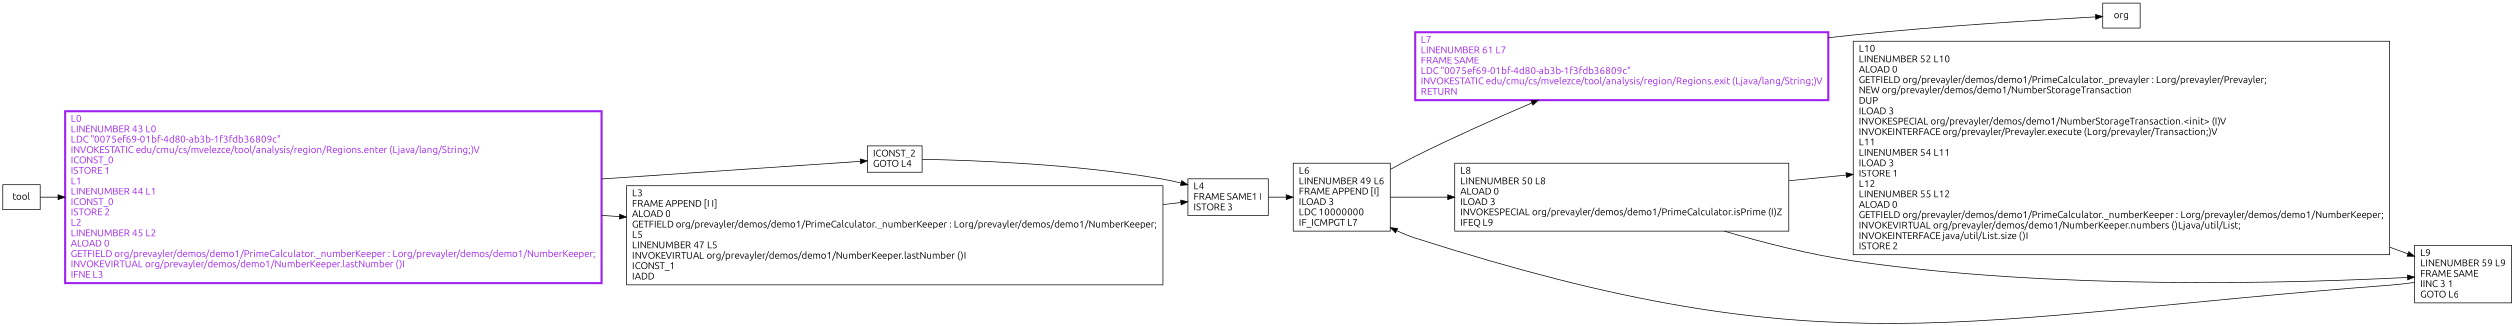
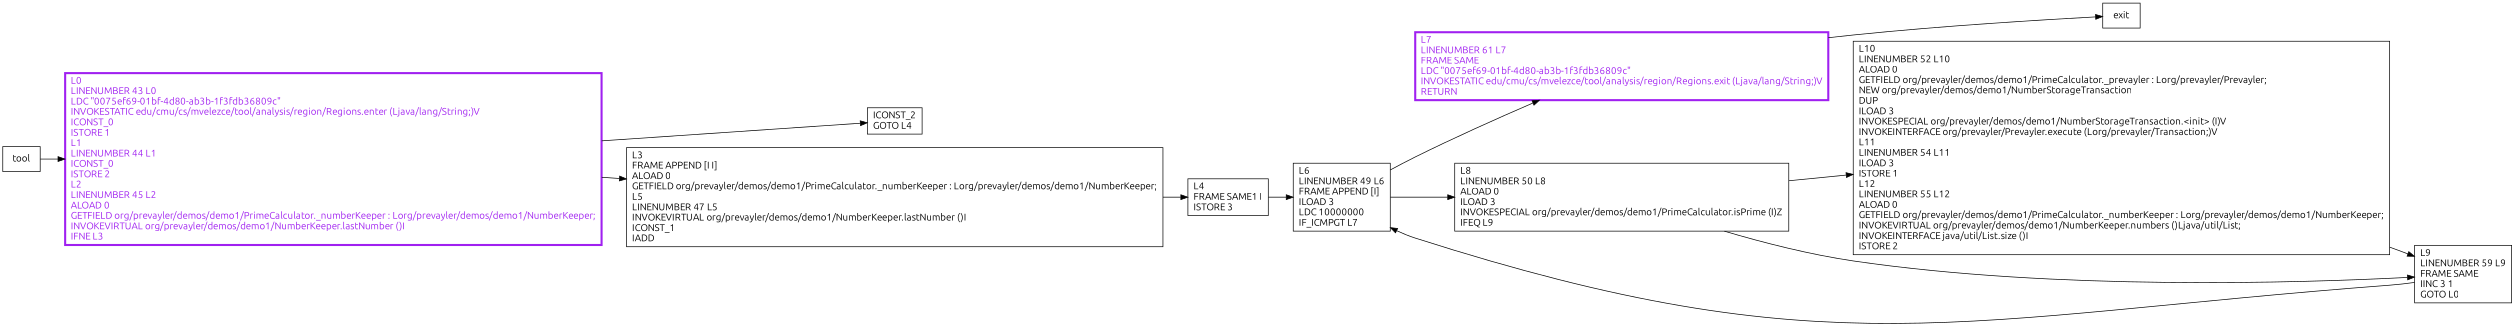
  digraph {
    fontname=Ubuntu
    rankdir=LR
    node [fontname=Ubuntu shape=record]
    edge [fontname=Ubuntu]
    n1 [label="ICONST_2\lGOTO L4\l"]
    n2 [label="L4\lFRAME SAME1 I\lISTORE 3\l"]
    n3 [label="L6\lLINENUMBER 49 L6\lFRAME APPEND [I]\lILOAD 3\lLDC 10000000\lIF_ICMPGT L7\l"]
    n4 [label="L10\lLINENUMBER 52 L10\lALOAD 0\lGETFIELD org/prevayler/demos/demo1/PrimeCalculator._prevayler : Lorg/prevayler/Prevayler;\lNEW org/prevayler/demos/demo1/NumberStorageTransaction\lDUP\lILOAD 3\lINVOKESPECIAL org/prevayler/demos/demo1/NumberStorageTransaction.\<init\> (I)V\lINVOKEINTERFACE org/prevayler/Prevayler.execute (Lorg/prevayler/Transaction;)V\lL11\lLINENUMBER 54 L11\lILOAD 3\lISTORE 1\lL12\lLINENUMBER 55 L12\lALOAD 0\lGETFIELD org/prevayler/demos/demo1/PrimeCalculator._numberKeeper : Lorg/prevayler/demos/demo1/NumberKeeper;\lINVOKEVIRTUAL org/prevayler/demos/demo1/NumberKeeper.numbers ()Ljava/util/List;\lINVOKEINTERFACE java/util/List.size ()I\lISTORE 2\l"]
-   n5 [label="L9\lLINENUMBER 59 L9\lFRAME SAME\lIINC 3 1\lGOTO L6\l"]
+   n5 [label="L9\lLINENUMBER 59 L9\lFRAME SAME\lIINC 3 1\lGOTO L0\l"]
    n6 [color=purple fontcolor=purple label="L0\lLINENUMBER 43 L0\lLDC \"0075ef69-01bf-4d80-ab3b-1f3fdb36809c\"\lINVOKESTATIC edu/cmu/cs/mvelezce/tool/analysis/region/Regions.enter (Ljava/lang/String;)V\lICONST_0\lISTORE 1\lL1\lLINENUMBER 44 L1\lICONST_0\lISTORE 2\lL2\lLINENUMBER 45 L2\lALOAD 0\lGETFIELD org/prevayler/demos/demo1/PrimeCalculator._numberKeeper : Lorg/prevayler/demos/demo1/NumberKeeper;\lINVOKEVIRTUAL org/prevayler/demos/demo1/NumberKeeper.lastNumber ()I\lIFNE L3\l" penwidth=3]
    n7 [label="L3\lFRAME APPEND [I I]\lALOAD 0\lGETFIELD org/prevayler/demos/demo1/PrimeCalculator._numberKeeper : Lorg/prevayler/demos/demo1/NumberKeeper;\lL5\lLINENUMBER 47 L5\lINVOKEVIRTUAL org/prevayler/demos/demo1/NumberKeeper.lastNumber ()I\lICONST_1\lIADD\l"]
    n8 [color=purple fontcolor=purple label="L7\lLINENUMBER 61 L7\lFRAME SAME\lLDC \"0075ef69-01bf-4d80-ab3b-1f3fdb36809c\"\lINVOKESTATIC edu/cmu/cs/mvelezce/tool/analysis/region/Regions.exit (Ljava/lang/String;)V\lRETURN\l" penwidth=3]
    n9 [label="L8\lLINENUMBER 50 L8\lALOAD 0\lILOAD 3\lINVOKESPECIAL org/prevayler/demos/demo1/PrimeCalculator.isPrime (I)Z\lIFEQ L9\l"]
-   exit [label=org]
+   exit
    n11 [label=tool]
-   n1 -> n2
    n2 -> n3
    n3 -> n8
    n3 -> n9
    n4 -> n5
    n5 -> n3
    n6 -> n1
    n6 -> n7
    n7 -> n2
    n8 -> exit
    n9 -> n4
    n9 -> n5
    n11 -> n6
  }
